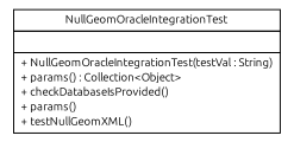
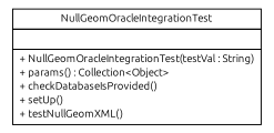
  digraph {
    nodesep=0.25
    ranksep=0.5
    fontname=Ubuntu
-   n1 [fontcolor=black fontname=Ubuntu fontsize=10.0 label=<<table title="nl.b3p.brmo.loader.jdbc.NullGeomOracleIntegrationTest" border="0" cellborder="1" cellspacing="0" cellpadding="2" port="p" href="./NullGeomOracleIntegrationTest.html"> 		<tr><td><table border="0" cellspacing="0" cellpadding="1"> <tr><td align="center" balign="center"> NullGeomOracleIntegrationTest </td></tr> 		</table></td></tr> 		<tr><td><table border="0" cellspacing="0" cellpadding="1"> <tr><td align="left" balign="left">  </td></tr> 		</table></td></tr> 		<tr><td><table border="0" cellspacing="0" cellpadding="1"> <tr><td align="left" balign="left"> + NullGeomOracleIntegrationTest(testVal : String) </td></tr> <tr><td align="left" balign="left"> + params() : Collection&lt;Object&gt; </td></tr> <tr><td align="left" balign="left"> + checkDatabaseIsProvided() </td></tr> <tr><td align="left" balign="left"> + params() </td></tr> <tr><td align="left" balign="left"> + testNullGeomXML() </td></tr> 		</table></td></tr> 		</table>> shape=plaintext]
+   n1 [fontcolor=black fontname=Ubuntu fontsize=10.0 label=<<table title="nl.b3p.brmo.loader.jdbc.NullGeomOracleIntegrationTest" border="0" cellborder="1" cellspacing="0" cellpadding="2" port="p" href="./NullGeomOracleIntegrationTest.html"> 		<tr><td><table border="0" cellspacing="0" cellpadding="1"> <tr><td align="center" balign="center"> NullGeomOracleIntegrationTest </td></tr> 		</table></td></tr> 		<tr><td><table border="0" cellspacing="0" cellpadding="1"> <tr><td align="left" balign="left">  </td></tr> 		</table></td></tr> 		<tr><td><table border="0" cellspacing="0" cellpadding="1"> <tr><td align="left" balign="left"> + NullGeomOracleIntegrationTest(testVal : String) </td></tr> <tr><td align="left" balign="left"> + params() : Collection&lt;Object&gt; </td></tr> <tr><td align="left" balign="left"> + checkDatabaseIsProvided() </td></tr> <tr><td align="left" balign="left"> + setUp() </td></tr> <tr><td align="left" balign="left"> + testNullGeomXML() </td></tr> 		</table></td></tr> 		</table>> shape=plaintext]
  }
